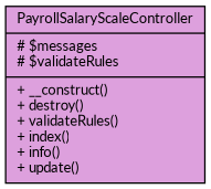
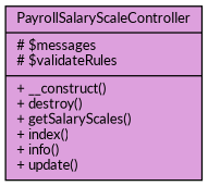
  digraph {
    fontname=Lato
-   n1 [color=black fillcolor=plum fontcolor=black fontname=Lato fontsize=10 height=0.2 label="{PayrollSalaryScaleController\n|# $messages\l# $validateRules\l|+ __construct()\l+ destroy()\l+ validateRules()\l+ index()\l+ info()\l+ update()\l}" shape=record style=filled width=0.4]
+   n1 [color=black fillcolor=plum fontcolor=black fontname=Lato fontsize=10 height=0.2 label="{PayrollSalaryScaleController\n|# $messages\l# $validateRules\l|+ __construct()\l+ destroy()\l+ getSalaryScales()\l+ index()\l+ info()\l+ update()\l}" shape=record style=filled width=0.4]
  }
